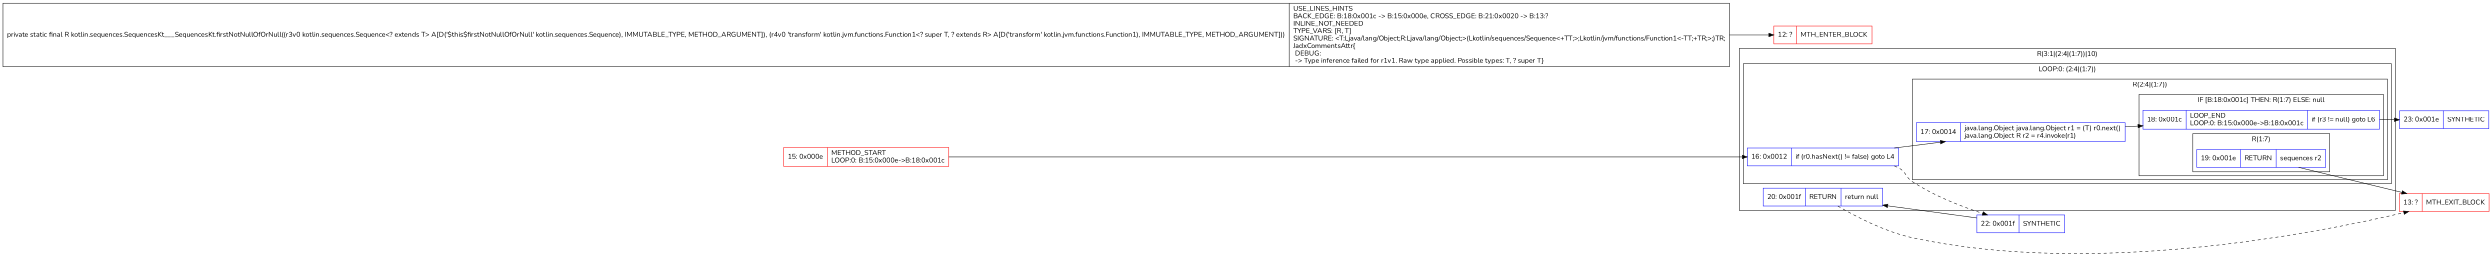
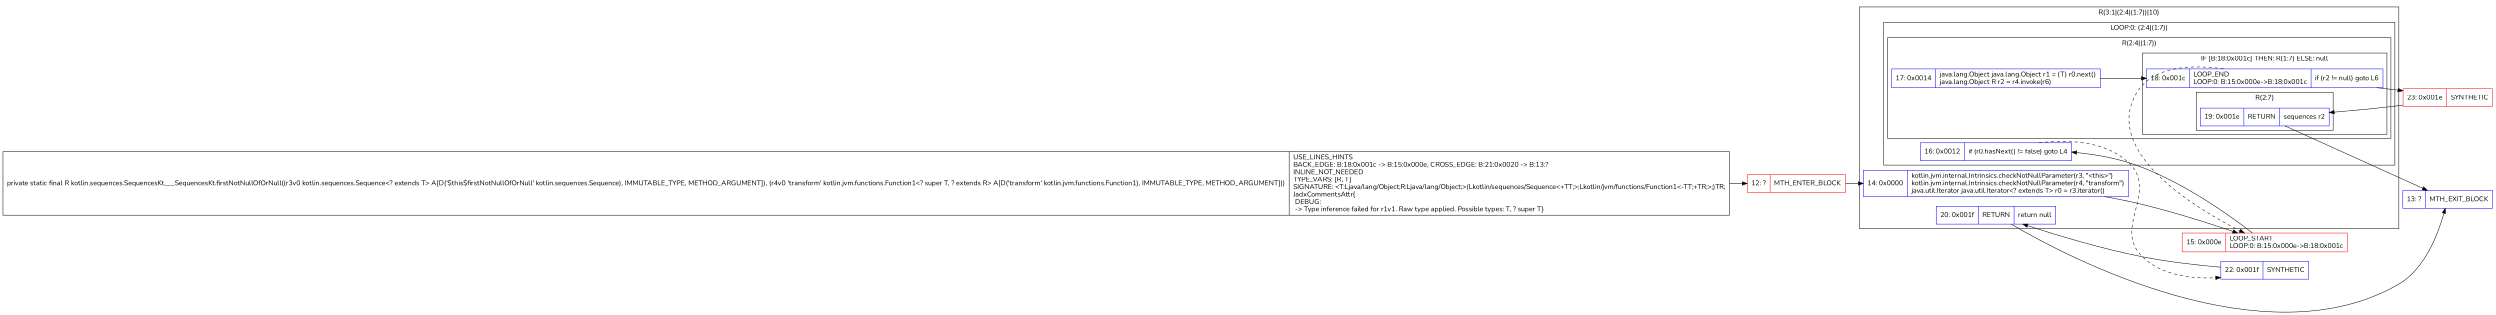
  digraph {
    fontname=Nunito
    rankdir=LR
    node [color=blue fontname=Nunito shape=record]
    edge [fontname=Nunito]
    n1 [label="{19\:\ 0x001e|RETURN\l|sequences r2\l}"]
-   n2 [label="{18\:\ 0x001c|LOOP_END\lLOOP:0: B:15:0x000e\-\>B:18:0x001c\l|if (r3 != null) goto L6\l}"]
-   n3 [label="{17\:\ 0x0014|java.lang.Object java.lang.Object r1 = (T) r0.next()\ljava.lang.Object R r2 = r4.invoke(r1)\l}"]
+   n2 [label="{18\:\ 0x001c|LOOP_END\lLOOP:0: B:15:0x000e\-\>B:18:0x001c\l|if (r2 != null) goto L6\l}"]
+   n3 [label="{17\:\ 0x0014|java.lang.Object java.lang.Object r1 = (T) r0.next()\ljava.lang.Object R r2 = r4.invoke(r6)\l}"]
    n4 [label="{16\:\ 0x0012|if (r0.hasNext() != false) goto L4\l}"]
+   n5 [label="{14\:\ 0x0000|kotlin.jvm.internal.Intrinsics.checkNotNullParameter(r3, \"\<this\>\")\lkotlin.jvm.internal.Intrinsics.checkNotNullParameter(r4, \"transform\")\ljava.util.Iterator java.util.Iterator\<? extends T\> r0 = r3.iterator()\l}"]
    n6 [label="{20\:\ 0x001f|RETURN\l|return null\l}"]
-   n7 [color=red label="{13\:\ ?|MTH_EXIT_BLOCK\l}"]
-   n8 [color=red label="{15\:\ 0x000e|METHOD_START\lLOOP:0: B:15:0x000e\-\>B:18:0x001c\l}"]
-   n9 [label="{23\:\ 0x001e|SYNTHETIC\l}"]
+   n7 [label="{13\:\ ?|MTH_EXIT_BLOCK\l}"]
+   n8 [color=red label="{15\:\ 0x000e|LOOP_START\lLOOP:0: B:15:0x000e\-\>B:18:0x001c\l}"]
+   n9 [color=red label="{23\:\ 0x001e|SYNTHETIC\l}"]
    n10 [label="{22\:\ 0x001f|SYNTHETIC\l}"]
    n11 [color=red label="{12\:\ ?|MTH_ENTER_BLOCK\l}"]
    n12 [label="{private static final R kotlin.sequences.SequencesKt___SequencesKt.firstNotNullOfOrNull((r3v0 kotlin.sequences.Sequence\<? extends T\> A[D('$this$firstNotNullOfOrNull' kotlin.sequences.Sequence), IMMUTABLE_TYPE, METHOD_ARGUMENT]), (r4v0 'transform' kotlin.jvm.functions.Function1\<? super T, ? extends R\> A[D('transform' kotlin.jvm.functions.Function1), IMMUTABLE_TYPE, METHOD_ARGUMENT]))  | USE_LINES_HINTS\lBACK_EDGE: B:18:0x001c \-\> B:15:0x000e, CROSS_EDGE: B:21:0x0020 \-\> B:13:?\lINLINE_NOT_NEEDED\lTYPE_VARS: [R, T]\lSIGNATURE: \<T:Ljava\/lang\/Object;R:Ljava\/lang\/Object;\>(Lkotlin\/sequences\/Sequence\<+TT;\>;Lkotlin\/jvm\/functions\/Function1\<\-TT;+TR;\>;)TR;\lJadxCommentsAttr\{\l DEBUG: \l \-\> Type inference failed for r1v1. Raw type applied. Possible types: T, ? super T\}\l}" color=""]
    subgraph cluster_1 {
      label="R(3:1|(2:4|(1:7))|10)"
+     n5
      n6
      subgraph cluster_2 {
        label="LOOP:0: (2:4|(1:7))"
        n4
        subgraph cluster_3 {
          label="R(2:4|(1:7))"
          n3
          subgraph cluster_4 {
            label="IF [B:18:0x001c] THEN: R(1:7) ELSE: null"
            n2
            subgraph cluster_5 {
-             label="R(1:7)"
+             label="R(2:7)"
              n1
            }
          }
        }
      }
    }
    n1 -> n7
+   n2 -> n8 [style=dashed]
    n2 -> n9
    n3 -> n2
-   n4 -> n3
    n4 -> n10 [style=dashed]
-   n6 -> n7 [style=dashed]
+   n5 -> n8
+   n6 -> n7
    n8 -> n4
+   n9 -> n1
    n10 -> n6
+   n11 -> n5
    n12 -> n11
  }
